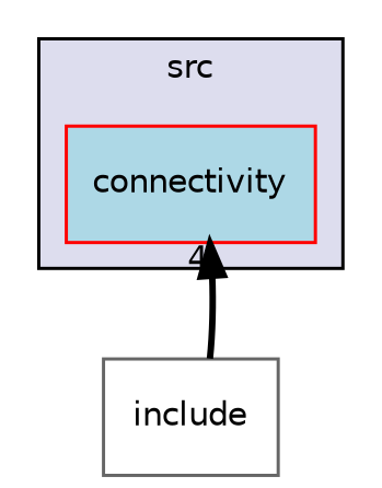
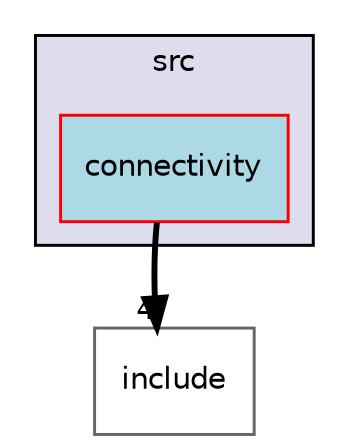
  digraph {
    compound=true
    node [fontname=Helvetica fontsize=10 shape=box style=filled]
    n1 [fillcolor=lightblue label=connectivity pencolor=black color=red]
    n2 [color=gray40 fillcolor=white label=include]
    subgraph cluster_1 {
      bgcolor="#ddddee"
      fontname=Helvetica
      fontsize=10
      label=src
      pencolor=black
      n1
    }
-   n2 -> n1 [headlabel=4 labeldistance=1.5 labelfontname=Helvetica labelfontsize=10 style=bold arrowhead=normal]
+   n1 -> n2 [headlabel=4 labeldistance=1.5 labelfontname=Helvetica labelfontsize=10 style=bold arrowhead=normal]
  }
